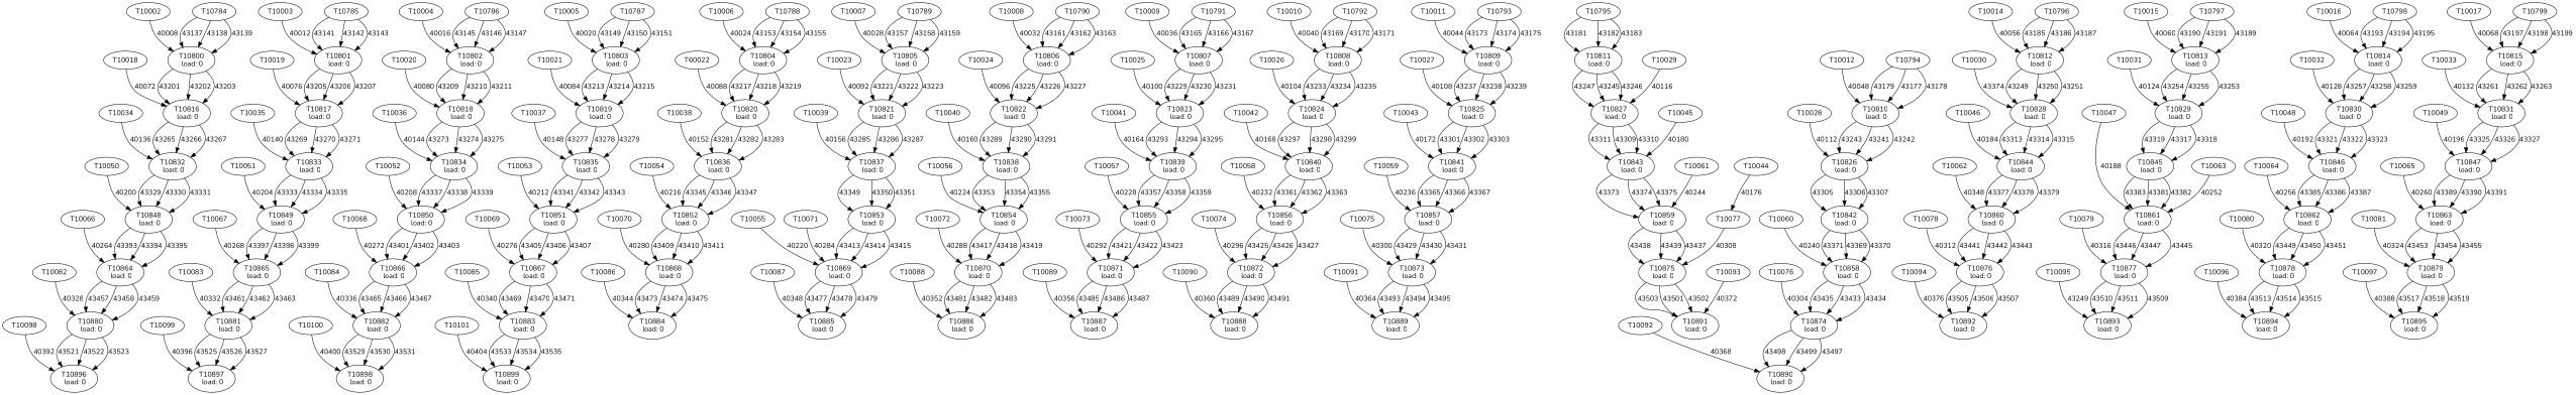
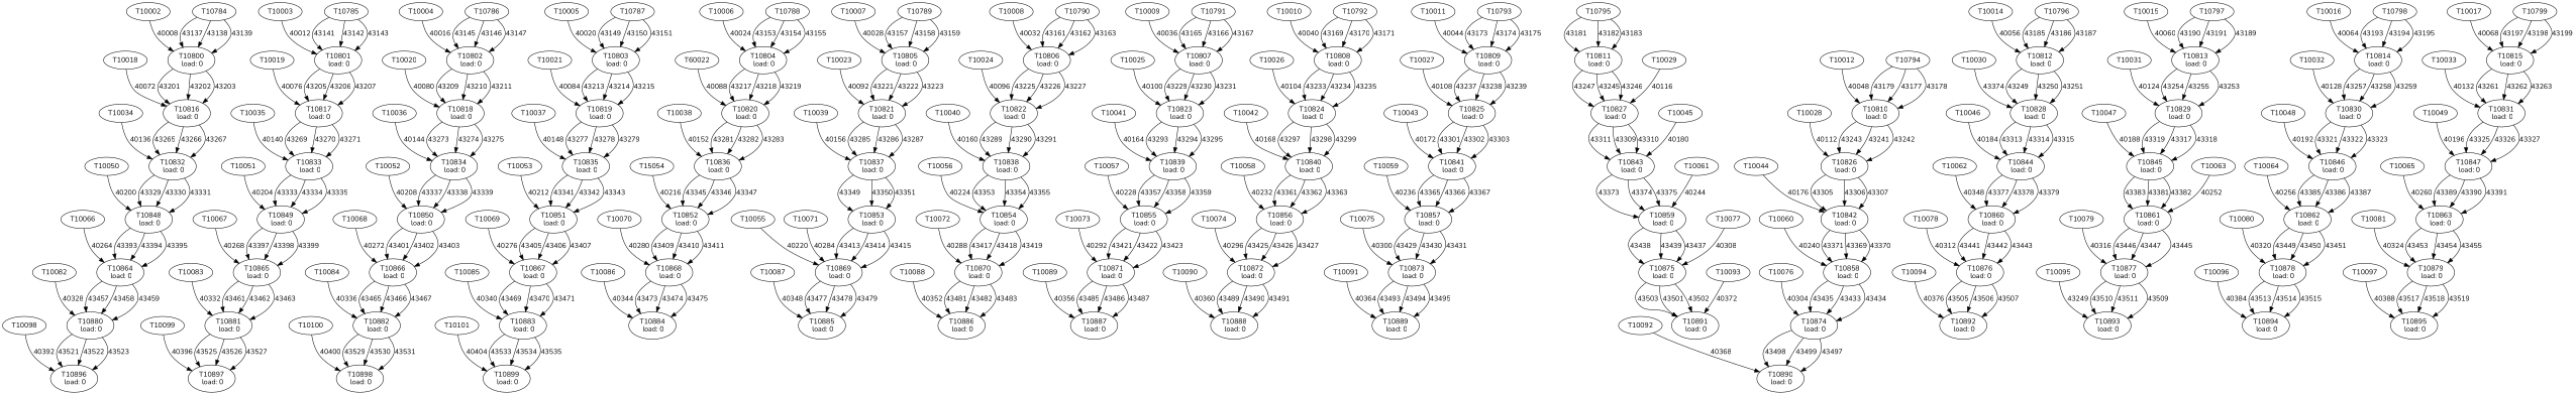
  digraph {
    fontname=Nunito
    node [fontname=Nunito]
    edge [fontname=Nunito]
    n1 [label="T10800\n load: 0"]
    n2 [label="T10816\n load: 0"]
    n3 [label="T10832\n load: 0"]
    T10002
    T10784
    n6 [label="T10801\n load: 0"]
    n7 [label="T10817\n load: 0"]
    n8 [label="T10833\n load: 0"]
    T10003
    T10785
    n11 [label="T10802\n load: 0"]
    n12 [label="T10818\n load: 0"]
    n13 [label="T10834\n load: 0"]
    T10004
    T10786
    n16 [label="T10803\n load: 0"]
    n17 [label="T10819\n load: 0"]
    n18 [label="T10835\n load: 0"]
    T10005
    T10787
    n21 [label="T10804\n load: 0"]
    n22 [label="T10820\n load: 0"]
    n23 [label="T10836\n load: 0"]
    T10006
    T10788
    n26 [label="T10805\n load: 0"]
    n27 [label="T10821\n load: 0"]
    n28 [label="T10837\n load: 0"]
    T10007
    T10789
    n31 [label="T10806\n load: 0"]
    n32 [label="T10822\n load: 0"]
    n33 [label="T10838\n load: 0"]
    T10008
    T10790
    n36 [label="T10807\n load: 0"]
    n37 [label="T10823\n load: 0"]
    n38 [label="T10839\n load: 0"]
    T10009
    T10791
    n41 [label="T10808\n load: 0"]
    n42 [label="T10824\n load: 0"]
    n43 [label="T10840\n load: 0"]
    T10010
    T10792
    n46 [label="T10809\n load: 0"]
    n47 [label="T10825\n load: 0"]
    n48 [label="T10841\n load: 0"]
    T10011
    T10793
    n51 [label="T10810\n load: 0"]
    n52 [label="T10826\n load: 0"]
    n53 [label="T10842\n load: 0"]
    T10012
    T10794
    n56 [label="T10811\n load: 0"]
    n57 [label="T10827\n load: 0"]
    n58 [label="T10843\n load: 0"]
    T10795
    n60 [label="T10812\n load: 0"]
    n61 [label="T10828\n load: 0"]
    n62 [label="T10844\n load: 0"]
    T10014
    T10796
    n65 [label="T10813\n load: 0"]
    n66 [label="T10829\n load: 0"]
    n67 [label="T10845\n load: 0"]
    T10015
    T10797
    n70 [label="T10814\n load: 0"]
    n71 [label="T10830\n load: 0"]
    n72 [label="T10846\n load: 0"]
    T10016
    T10798
    n75 [label="T10815\n load: 0"]
    n76 [label="T10831\n load: 0"]
    n77 [label="T10847\n load: 0"]
    T10017
    T10799
    n80 [label="T10848\n load: 0"]
    T10018
    n82 [label="T10849\n load: 0"]
    T10019
    n84 [label="T10850\n load: 0"]
    T10020
    n86 [label="T10851\n load: 0"]
    T10021
    n88 [label="T10852\n load: 0"]
    n89 [label=T60022]
    n90 [label="T10853\n load: 0"]
    T10023
    n92 [label="T10854\n load: 0"]
    T10024
    n94 [label="T10855\n load: 0"]
    T10025
    n96 [label="T10856\n load: 0"]
    T10026
    n98 [label="T10857\n load: 0"]
    T10027
    n100 [label="T10858\n load: 0"]
    T10028
    n102 [label="T10859\n load: 0"]
    T10029
    n104 [label="T10860\n load: 0"]
    T10030
    n106 [label="T10861\n load: 0"]
    T10031
    n108 [label="T10862\n load: 0"]
    T10032
    n110 [label="T10863\n load: 0"]
    T10033
    n112 [label="T10864\n load: 0"]
    T10034
    n114 [label="T10865\n load: 0"]
    T10035
    n116 [label="T10866\n load: 0"]
    T10036
    n118 [label="T10867\n load: 0"]
    T10037
    n120 [label="T10868\n load: 0"]
    T10038
    n122 [label="T10869\n load: 0"]
    T10039
    n124 [label="T10870\n load: 0"]
    T10040
    n126 [label="T10871\n load: 0"]
    T10041
    n128 [label="T10872\n load: 0"]
    T10042
    n130 [label="T10873\n load: 0"]
    T10043
    n132 [label="T10874\n load: 0"]
    T10044
    n134 [label="T10875\n load: 0"]
    T10045
    n136 [label="T10876\n load: 0"]
    T10046
    n138 [label="T10877\n load: 0"]
    T10047
    n140 [label="T10878\n load: 0"]
    T10048
    n142 [label="T10879\n load: 0"]
    T10049
    n144 [label="T10880\n load: 0"]
    T10050
    n146 [label="T10881\n load: 0"]
    T10051
    n148 [label="T10882\n load: 0"]
    T10052
    n150 [label="T10883\n load: 0"]
    T10053
    n152 [label="T10884\n load: 0"]
-   T10054
+   T10054 [label=T15054]
    n154 [label="T10885\n load: 0"]
    T10055
    n156 [label="T10886\n load: 0"]
    T10056
    n158 [label="T10887\n load: 0"]
    T10057
    n160 [label="T10888\n load: 0"]
    T10058
    n162 [label="T10889\n load: 0"]
    T10059
    n164 [label="T10890\n load: 0"]
    T10060
    n166 [label="T10891\n load: 0"]
    T10061
    n168 [label="T10892\n load: 0"]
    T10062
    n170 [label="T10893\n load: 0"]
    T10063
    n172 [label="T10894\n load: 0"]
    T10064
    n174 [label="T10895\n load: 0"]
    T10065
    n176 [label="T10896\n load: 0"]
    T10066
    n178 [label="T10897\n load: 0"]
    T10067
    n180 [label="T10898\n load: 0"]
    T10068
    n182 [label="T10899\n load: 0"]
    T10069
    T10070
    T10071
    T10072
    T10073
    T10074
    T10075
    T10076
    T10077
    T10078
    T10079
    T10080
    T10081
    T10082
    T10083
    T10084
    T10085
    T10086
    T10087
    T10088
    T10089
    T10090
    T10091
    T10092
    T10093
    T10094
    T10095
    T10096
    T10097
    T10098
    T10099
    T10100
    T10101
    n1 -> n2 [label=43201]
    n1 -> n2 [label=43202]
    n1 -> n2 [label=43203]
    n2 -> n3 [label=43265]
    n2 -> n3 [label=43266]
    n2 -> n3 [label=43267]
    n3 -> n80 [label=43329]
    n3 -> n80 [label=43330]
    n3 -> n80 [label=43331]
    T10002 -> n1 [label=40008]
    T10784 -> n1 [label=43137]
    T10784 -> n1 [label=43138]
    T10784 -> n1 [label=43139]
    n6 -> n7 [label=43205]
    n6 -> n7 [label=43206]
    n6 -> n7 [label=43207]
    n7 -> n8 [label=43269]
    n7 -> n8 [label=43270]
    n7 -> n8 [label=43271]
    n8 -> n82 [label=43333]
    n8 -> n82 [label=43334]
    n8 -> n82 [label=43335]
    T10003 -> n6 [label=40012]
    T10785 -> n6 [label=43141]
    T10785 -> n6 [label=43142]
    T10785 -> n6 [label=43143]
    n11 -> n12 [label=43209]
    n11 -> n12 [label=43210]
    n11 -> n12 [label=43211]
    n12 -> n13 [label=43273]
    n12 -> n13 [label=43274]
    n12 -> n13 [label=43275]
    n13 -> n84 [label=43337]
    n13 -> n84 [label=43338]
    n13 -> n84 [label=43339]
    T10004 -> n11 [label=40016]
    T10786 -> n11 [label=43145]
    T10786 -> n11 [label=43146]
    T10786 -> n11 [label=43147]
    n16 -> n17 [label=43213]
    n16 -> n17 [label=43214]
    n16 -> n17 [label=43215]
    n17 -> n18 [label=43277]
    n17 -> n18 [label=43278]
    n17 -> n18 [label=43279]
    n18 -> n86 [label=43341]
    n18 -> n86 [label=43342]
    n18 -> n86 [label=43343]
    T10005 -> n16 [label=40020]
    T10787 -> n16 [label=43149]
    T10787 -> n16 [label=43150]
    T10787 -> n16 [label=43151]
    n21 -> n22 [label=43217]
    n21 -> n22 [label=43218]
    n21 -> n22 [label=43219]
    n22 -> n23 [label=43281]
    n22 -> n23 [label=43282]
    n22 -> n23 [label=43283]
    n23 -> n88 [label=43345]
    n23 -> n88 [label=43346]
    n23 -> n88 [label=43347]
    T10006 -> n21 [label=40024]
    T10788 -> n21 [label=43153]
    T10788 -> n21 [label=43154]
    T10788 -> n21 [label=43155]
    n26 -> n27 [label=43221]
    n26 -> n27 [label=43222]
    n26 -> n27 [label=43223]
    n27 -> n28 [label=43285]
    n27 -> n28 [label=43286]
    n27 -> n28 [label=43287]
    n28 -> n90 [label=43349]
    n28 -> n90 [label=43350]
    n28 -> n90 [label=43351]
    T10007 -> n26 [label=40028]
    T10789 -> n26 [label=43157]
    T10789 -> n26 [label=43158]
    T10789 -> n26 [label=43159]
    n31 -> n32 [label=43225]
    n31 -> n32 [label=43226]
    n31 -> n32 [label=43227]
    n32 -> n33 [label=43289]
    n32 -> n33 [label=43290]
    n32 -> n33 [label=43291]
    n33 -> n92 [label=43353]
    n33 -> n92 [label=43354]
    n33 -> n92 [label=43355]
    T10008 -> n31 [label=40032]
    T10790 -> n31 [label=43161]
    T10790 -> n31 [label=43162]
    T10790 -> n31 [label=43163]
    n36 -> n37 [label=43229]
    n36 -> n37 [label=43230]
    n36 -> n37 [label=43231]
    n37 -> n38 [label=43293]
    n37 -> n38 [label=43294]
    n37 -> n38 [label=43295]
    n38 -> n94 [label=43357]
    n38 -> n94 [label=43358]
    n38 -> n94 [label=43359]
    T10009 -> n36 [label=40036]
    T10791 -> n36 [label=43165]
    T10791 -> n36 [label=43166]
    T10791 -> n36 [label=43167]
    n41 -> n42 [label=43233]
    n41 -> n42 [label=43234]
    n41 -> n42 [label=43235]
    n42 -> n43 [label=43297]
    n42 -> n43 [label=43298]
    n42 -> n43 [label=43299]
    n43 -> n96 [label=43361]
    n43 -> n96 [label=43362]
    n43 -> n96 [label=43363]
    T10010 -> n41 [label=40040]
    T10792 -> n41 [label=43169]
    T10792 -> n41 [label=43170]
    T10792 -> n41 [label=43171]
    n46 -> n47 [label=43237]
    n46 -> n47 [label=43238]
    n46 -> n47 [label=43239]
    n47 -> n48 [label=43301]
    n47 -> n48 [label=43302]
    n47 -> n48 [label=43303]
    n48 -> n98 [label=43365]
    n48 -> n98 [label=43366]
    n48 -> n98 [label=43367]
    T10011 -> n46 [label=40044]
    T10793 -> n46 [label=43173]
    T10793 -> n46 [label=43174]
    T10793 -> n46 [label=43175]
    n51 -> n52 [label=43241]
    n51 -> n52 [label=43242]
    n51 -> n52 [label=43243]
    n52 -> n53 [label=43305]
    n52 -> n53 [label=43306]
    n52 -> n53 [label=43307]
    n53 -> n100 [label=43369]
    n53 -> n100 [label=43370]
    n53 -> n100 [label=43371]
    T10012 -> n51 [label=40048]
    T10794 -> n51 [label=43177]
    T10794 -> n51 [label=43178]
    T10794 -> n51 [label=43179]
    n56 -> n57 [label=43245]
    n56 -> n57 [label=43246]
    n56 -> n57 [label=43247]
    n57 -> n58 [label=43309]
    n57 -> n58 [label=43310]
    n57 -> n58 [label=43311]
    n58 -> n102 [label=43373]
    n58 -> n102 [label=43374]
    n58 -> n102 [label=43375]
    T10795 -> n56 [label=43181]
    T10795 -> n56 [label=43182]
    T10795 -> n56 [label=43183]
    n60 -> n61 [label=43249]
    n60 -> n61 [label=43250]
    n60 -> n61 [label=43251]
    n61 -> n62 [label=43313]
    n61 -> n62 [label=43314]
    n61 -> n62 [label=43315]
    n62 -> n104 [label=43377]
    n62 -> n104 [label=43378]
    n62 -> n104 [label=43379]
    T10014 -> n60 [label=40056]
    T10796 -> n60 [label=43185]
    T10796 -> n60 [label=43186]
    T10796 -> n60 [label=43187]
    n65 -> n66 [label=43253]
    n65 -> n66 [label=43254]
    n65 -> n66 [label=43255]
    n66 -> n67 [label=43317]
    n66 -> n67 [label=43318]
    n66 -> n67 [label=43319]
    n67 -> n106 [label=43381]
    n67 -> n106 [label=43382]
    n67 -> n106 [label=43383]
    T10015 -> n65 [label=40060]
    T10797 -> n65 [label=43189]
    T10797 -> n65 [label=43190]
    T10797 -> n65 [label=43191]
    n70 -> n71 [label=43257]
    n70 -> n71 [label=43258]
    n70 -> n71 [label=43259]
    n71 -> n72 [label=43321]
    n71 -> n72 [label=43322]
    n71 -> n72 [label=43323]
    n72 -> n108 [label=43385]
    n72 -> n108 [label=43386]
    n72 -> n108 [label=43387]
    T10016 -> n70 [label=40064]
    T10798 -> n70 [label=43193]
    T10798 -> n70 [label=43194]
    T10798 -> n70 [label=43195]
    n75 -> n76 [label=43261]
    n75 -> n76 [label=43262]
    n75 -> n76 [label=43263]
    n76 -> n77 [label=43325]
    n76 -> n77 [label=43326]
    n76 -> n77 [label=43327]
    n77 -> n110 [label=43389]
    n77 -> n110 [label=43390]
    n77 -> n110 [label=43391]
    T10017 -> n75 [label=40068]
    T10799 -> n75 [label=43197]
    T10799 -> n75 [label=43198]
    T10799 -> n75 [label=43199]
    n80 -> n112 [label=43393]
    n80 -> n112 [label=43394]
    n80 -> n112 [label=43395]
    T10018 -> n2 [label=40072]
    n82 -> n114 [label=43397]
    n82 -> n114 [label=43398]
    n82 -> n114 [label=43399]
    T10019 -> n7 [label=40076]
    n84 -> n116 [label=43401]
    n84 -> n116 [label=43402]
    n84 -> n116 [label=43403]
    T10020 -> n12 [label=40080]
    n86 -> n118 [label=43405]
    n86 -> n118 [label=43406]
    n86 -> n118 [label=43407]
    T10021 -> n17 [label=40084]
    n88 -> n120 [label=43409]
    n88 -> n120 [label=43410]
    n88 -> n120 [label=43411]
    n89 -> n22 [label=40088]
    n90 -> n122 [label=43413]
    n90 -> n122 [label=43414]
    n90 -> n122 [label=43415]
    T10023 -> n27 [label=40092]
    n92 -> n124 [label=43417]
    n92 -> n124 [label=43418]
    n92 -> n124 [label=43419]
    T10024 -> n32 [label=40096]
    n94 -> n126 [label=43421]
    n94 -> n126 [label=43422]
    n94 -> n126 [label=43423]
    T10025 -> n37 [label=40100]
    n96 -> n128 [label=43425]
    n96 -> n128 [label=43426]
    n96 -> n128 [label=43427]
    T10026 -> n42 [label=40104]
    n98 -> n130 [label=43429]
    n98 -> n130 [label=43430]
    n98 -> n130 [label=43431]
    T10027 -> n47 [label=40108]
    n100 -> n132 [label=43433]
    n100 -> n132 [label=43434]
    n100 -> n132 [label=43435]
    T10028 -> n52 [label=40112]
    n102 -> n134 [label=43437]
    n102 -> n134 [label=43438]
    n102 -> n134 [label=43439]
    T10029 -> n57 [label=40116]
    n104 -> n136 [label=43441]
    n104 -> n136 [label=43442]
    n104 -> n136 [label=43443]
    T10030 -> n61 [label=43374]
    n106 -> n138 [label=43445]
    n106 -> n138 [label=43446]
    n106 -> n138 [label=43447]
    T10031 -> n66 [label=40124]
    n108 -> n140 [label=43449]
    n108 -> n140 [label=43450]
    n108 -> n140 [label=43451]
    T10032 -> n71 [label=40128]
    n110 -> n142 [label=43453]
    n110 -> n142 [label=43454]
    n110 -> n142 [label=43455]
    T10033 -> n76 [label=40132]
    n112 -> n144 [label=43457]
    n112 -> n144 [label=43458]
    n112 -> n144 [label=43459]
    T10034 -> n3 [label=40136]
    n114 -> n146 [label=43461]
    n114 -> n146 [label=43462]
    n114 -> n146 [label=43463]
    T10035 -> n8 [label=40140]
    n116 -> n148 [label=43465]
    n116 -> n148 [label=43466]
    n116 -> n148 [label=43467]
    T10036 -> n13 [label=40144]
    n118 -> n150 [label=43469]
    n118 -> n150 [label=43470]
    n118 -> n150 [label=43471]
    T10037 -> n18 [label=40148]
    n120 -> n152 [label=43473]
    n120 -> n152 [label=43474]
    n120 -> n152 [label=43475]
    T10038 -> n23 [label=40152]
    n122 -> n154 [label=43477]
    n122 -> n154 [label=43478]
    n122 -> n154 [label=43479]
    T10039 -> n28 [label=40156]
    n124 -> n156 [label=43481]
    n124 -> n156 [label=43482]
    n124 -> n156 [label=43483]
    T10040 -> n33 [label=40160]
    n126 -> n158 [label=43485]
    n126 -> n158 [label=43486]
    n126 -> n158 [label=43487]
    T10041 -> n38 [label=40164]
    n128 -> n160 [label=43489]
    n128 -> n160 [label=43490]
    n128 -> n160 [label=43491]
    T10042 -> n43 [label=40168]
    n130 -> n162 [label=43493]
    n130 -> n162 [label=43494]
    n130 -> n162 [label=43495]
    T10043 -> n48 [label=40172]
    n132 -> n164 [label=43497]
    n132 -> n164 [label=43498]
    n132 -> n164 [label=43499]
-   T10044 -> T10077 [label=40176]
+   T10044 -> n53 [label=40176]
    n134 -> n166 [label=43501]
    n134 -> n166 [label=43502]
    n134 -> n166 [label=43503]
    T10045 -> n58 [label=40180]
    n136 -> n168 [label=43505]
    n136 -> n168 [label=43506]
    n136 -> n168 [label=43507]
    T10046 -> n62 [label=40184]
    n138 -> n170 [label=43509]
    n138 -> n170 [label=43510]
    n138 -> n170 [label=43511]
-   T10047 -> n106 [label=40188]
+   T10047 -> n67 [label=40188]
    n140 -> n172 [label=43513]
    n140 -> n172 [label=43514]
    n140 -> n172 [label=43515]
    T10048 -> n72 [label=40192]
    n142 -> n174 [label=43517]
    n142 -> n174 [label=43518]
    n142 -> n174 [label=43519]
    T10049 -> n77 [label=40196]
    n144 -> n176 [label=43521]
    n144 -> n176 [label=43522]
    n144 -> n176 [label=43523]
    T10050 -> n80 [label=40200]
    n146 -> n178 [label=43525]
    n146 -> n178 [label=43526]
    n146 -> n178 [label=43527]
    T10051 -> n82 [label=40204]
    n148 -> n180 [label=43529]
    n148 -> n180 [label=43530]
    n148 -> n180 [label=43531]
    T10052 -> n84 [label=40208]
    n150 -> n182 [label=43533]
    n150 -> n182 [label=43534]
    n150 -> n182 [label=43535]
    T10053 -> n86 [label=40212]
    T10054 -> n88 [label=40216]
    T10055 -> n122 [label=40220]
    T10056 -> n92 [label=40224]
    T10057 -> n94 [label=40228]
    T10058 -> n96 [label=40232]
    T10059 -> n98 [label=40236]
    T10060 -> n100 [label=40240]
    T10061 -> n102 [label=40244]
    T10062 -> n104 [label=40348]
    T10063 -> n106 [label=40252]
    T10064 -> n108 [label=40256]
    T10065 -> n110 [label=40260]
    T10066 -> n112 [label=40264]
    T10067 -> n114 [label=40268]
    T10068 -> n116 [label=40272]
    T10069 -> n118 [label=40276]
    T10070 -> n120 [label=40280]
    T10071 -> n122 [label=40284]
    T10072 -> n124 [label=40288]
    T10073 -> n126 [label=40292]
    T10074 -> n128 [label=40296]
    T10075 -> n130 [label=40300]
    T10076 -> n132 [label=40304]
    T10077 -> n134 [label=40308]
    T10078 -> n136 [label=40312]
    T10079 -> n138 [label=40316]
    T10080 -> n140 [label=40320]
    T10081 -> n142 [label=40324]
    T10082 -> n144 [label=40328]
    T10083 -> n146 [label=40332]
    T10084 -> n148 [label=40336]
    T10085 -> n150 [label=40340]
    T10086 -> n152 [label=40344]
    T10087 -> n154 [label=40348]
    T10088 -> n156 [label=40352]
    T10089 -> n158 [label=40356]
    T10090 -> n160 [label=40360]
    T10091 -> n162 [label=40364]
    T10092 -> n164 [label=40368]
    T10093 -> n166 [label=40372]
    T10094 -> n168 [label=40376]
    T10095 -> n170 [label=43249]
    T10096 -> n172 [label=40384]
    T10097 -> n174 [label=40388]
    T10098 -> n176 [label=40392]
    T10099 -> n178 [label=40396]
    T10100 -> n180 [label=40400]
    T10101 -> n182 [label=40404]
  }
